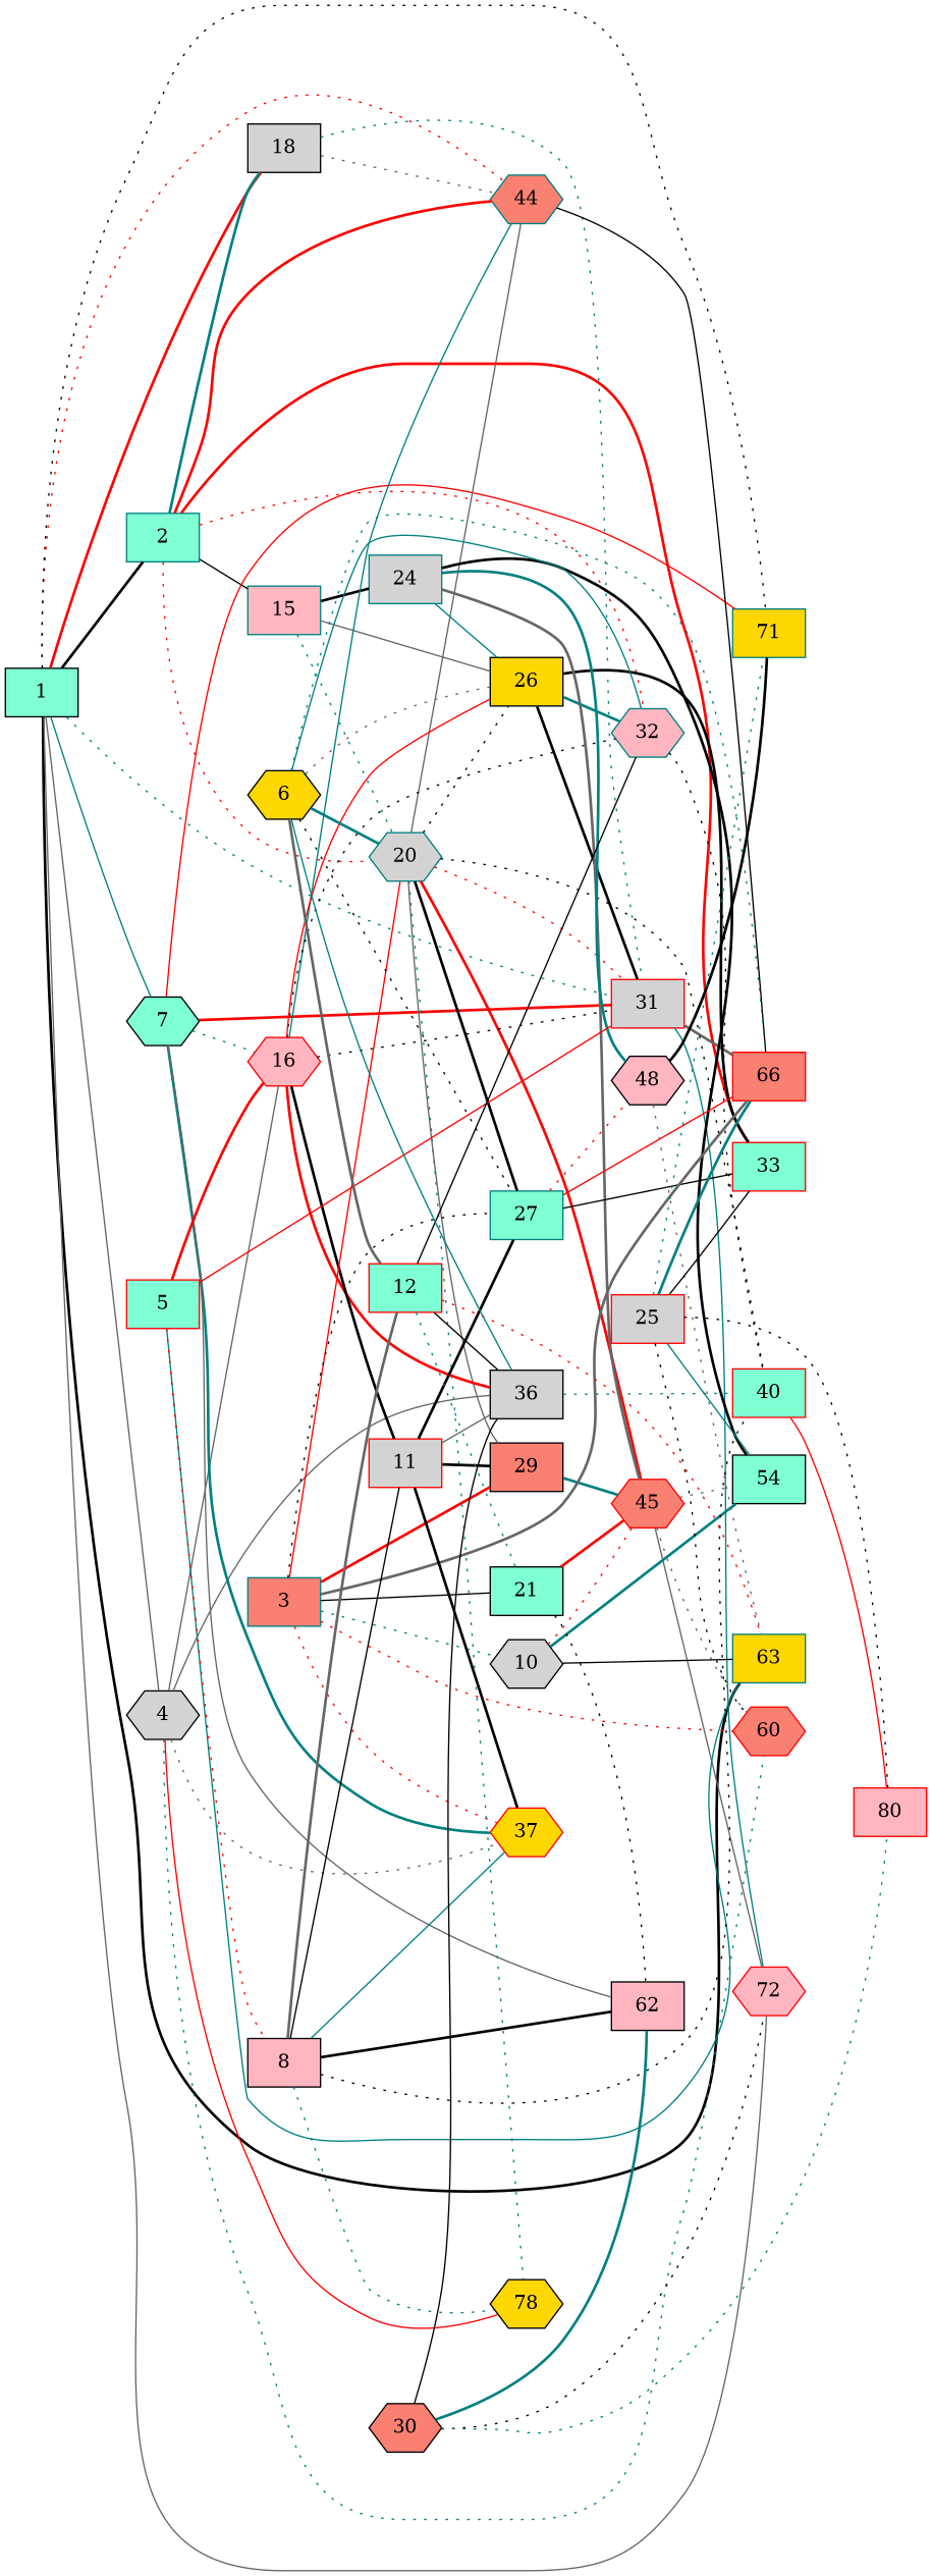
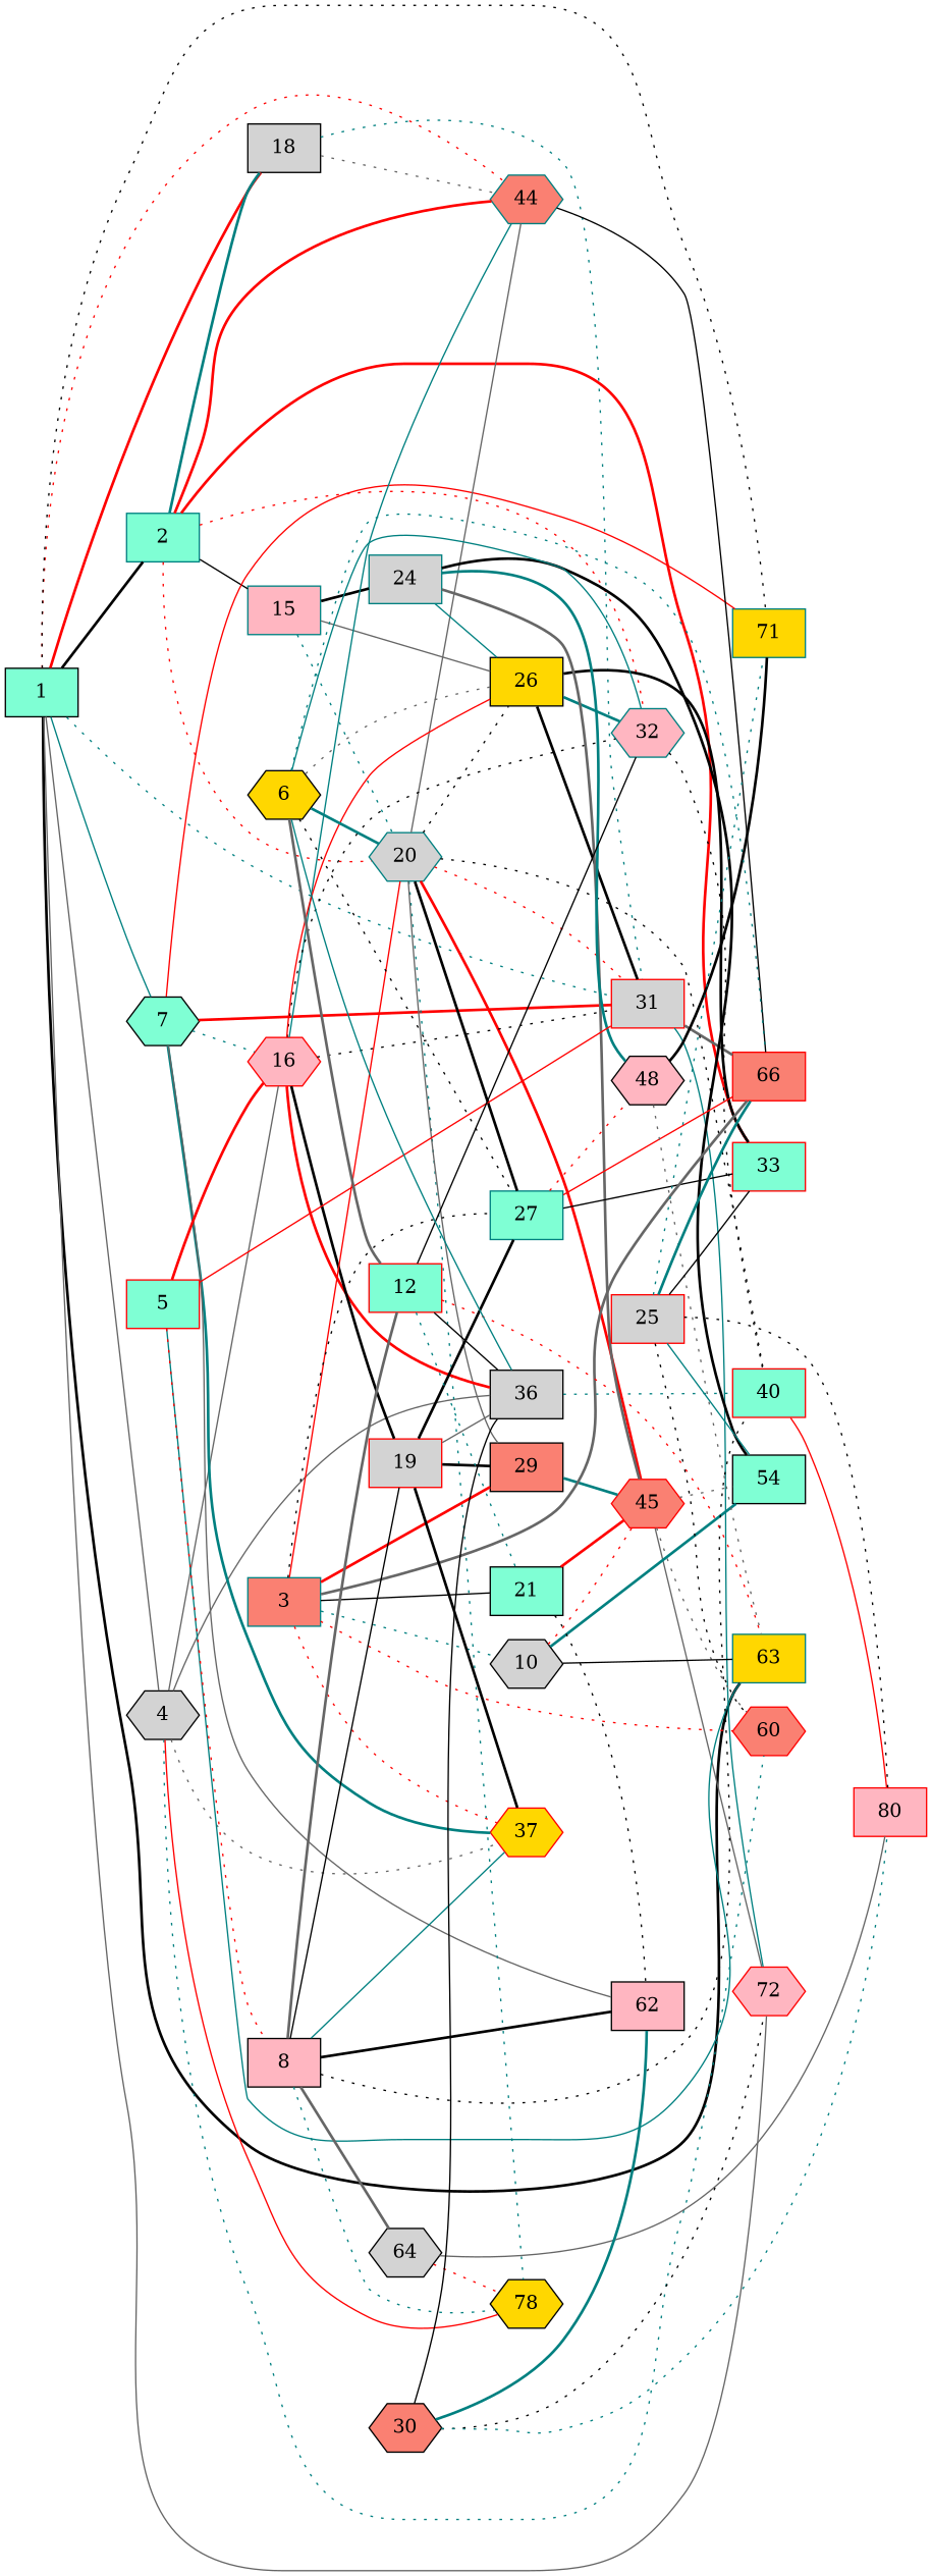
  graph {
    rankdir=LR
    node [color=black fillcolor=aquamarine shape=box style=filled]
    edge [color=black style=dotted]
    1 [super="+9+23"]
    2 [color=teal super="+17+14"]
    4 [fillcolor=lightgrey shape=hexagon super="+41"]
    7 [shape=hexagon super="+49"]
    18 [fillcolor=lightgrey]
    31 [color=red fillcolor=lightgrey super="+58+67+65"]
    44 [color=teal fillcolor=salmon shape=hexagon super="+70"]
    63 [color=teal fillcolor=gold super="+75"]
    71 [color=teal fillcolor=gold]
    72 [color=red fillcolor=lightpink shape=hexagon]
    15 [color=teal fillcolor=lightpink]
    20 [color=teal fillcolor=lightgrey shape=hexagon super="+69+47"]
    32 [color=teal fillcolor=lightpink shape=hexagon super="+35"]
    33 [color=red]
    37 [color=red fillcolor=gold shape=hexagon super="+46"]
    60 [color=red fillcolor=salmon shape=hexagon]
    16 [color=red fillcolor=lightpink shape=hexagon super="+39"]
    36 [fillcolor=lightgrey super="+73"]
    78 [fillcolor=gold shape=hexagon]
    62 [fillcolor=lightpink]
    66 [color=red fillcolor=salmon super="+74"]
    26 [fillcolor=gold super="+43+53"]
    24 [color=teal fillcolor=lightgrey super="+56"]
    27 [color=teal super="+42"]
    29 [fillcolor=salmon]
    40 [color=red super="+51"]
    45 [color=red fillcolor=salmon shape=hexagon super="+82+59"]
    3 [color=teal fillcolor=salmon super="+13"]
    10 [fillcolor=lightgrey shape=hexagon]
    21
    54
    48 [fillcolor=lightpink shape=hexagon]
-   19 [color=red fillcolor=lightgrey super="+34" label=11]
+   19 [color=red fillcolor=lightgrey super="+34"]
    5 [color=red super="+76"]
    8 [fillcolor=lightpink super="+55+22+57"]
    12 [color=red super="+38"]
+   64 [fillcolor=lightgrey shape=hexagon]
    6 [fillcolor=gold shape=hexagon super="+11+79"]
    80 [color=red fillcolor=lightpink]
    25 [color=red fillcolor=lightgrey super="+28"]
    30 [fillcolor=salmon shape=hexagon]
    1 -- 2 [style=bold weight=2]
    1 -- 4 [color=gray40 style=solid]
    1 -- 7 [color=teal style=solid]
    1 -- 18 [color=red style=bold]
    1 -- 31 [color=teal]
    1 -- 44 [color=red]
    1 -- 63 [style=bold]
    1 -- 71
    1 -- 72 [color=gray40 style=solid]
    2 -- 18 [color=teal style=bold]
    2 -- 44 [color=red style=bold]
    2 -- 15 [style=solid]
    2 -- 20 [color=red]
    2 -- 32 [color=red]
    2 -- 33 [color=red style=bold]
    4 -- 37 [color=gray40]
    4 -- 60 [color=teal]
    4 -- 16 [color=gray40 style=solid]
    4 -- 36 [color=gray40 style=solid]
    4 -- 78 [color=red style=solid]
    7 -- 31 [color=red style=bold]
    7 -- 71 [color=red style=solid]
    7 -- 37 [color=teal style=bold]
    7 -- 16 [color=teal]
    7 -- 62 [color=gray40 style=solid]
    18 -- 31 [color=teal]
    18 -- 44 [color=gray40]
    31 -- 72 [color=teal style=solid]
    31 -- 66 [color=gray40 style=bold]
    44 -- 66 [style=solid]
    15 -- 20 [color=teal]
    15 -- 26 [color=gray40 style=solid]
    15 -- 24 [style=bold]
    20 -- 31 [color=red]
    20 -- 44 [color=gray40 style=solid]
    20 -- 78 [color=teal]
    20 -- 26
    20 -- 27 [style=bold weight=2]
    20 -- 29 [color=gray40 style=solid]
    20 -- 40
    20 -- 45 [color=red style=bold]
    32 -- 40
    16 -- 31
    16 -- 44 [color=teal style=solid]
    16 -- 32
    16 -- 36 [color=red style=bold]
    16 -- 26 [color=red style=solid]
    16 -- 19 [style=bold]
    36 -- 40 [color=teal]
    26 -- 31 [style=bold]
    26 -- 32 [color=teal style=bold]
    26 -- 33 [style=bold]
    24 -- 26 [color=teal style=solid]
    24 -- 45 [color=gray40 style=bold]
    24 -- 54 [style=bold]
    24 -- 48 [color=teal style=bold]
    27 -- 33 [style=solid]
    27 -- 66 [color=red style=solid]
    27 -- 48 [color=red]
    29 -- 45 [color=teal style=bold]
    40 -- 80 [color=red style=solid]
    45 -- 72 [color=gray40 style=solid]
    45 -- 60 [color=gray40]
    45 -- 54 [color=gray40]
    3 -- 20 [color=red style=solid]
    3 -- 37 [color=red]
    3 -- 60 [color=red]
    3 -- 66 [color=gray40 style=bold]
    3 -- 27
    3 -- 29 [color=red style=bold]
    3 -- 10 [color=teal]
    3 -- 21 [style=solid]
    10 -- 63 [style=solid]
    10 -- 45 [color=red]
    10 -- 54 [color=teal style=bold]
    21 -- 62
    21 -- 45 [color=red style=bold]
    48 -- 63 [color=gray40]
    48 -- 71 [style=bold]
    19 -- 37 [style=bold]
    19 -- 36 [color=gray40 style=solid]
    19 -- 27 [style=bold]
    19 -- 29 [style=bold]
    5 -- 31 [color=red style=solid weight=2]
    5 -- 63 [color=teal style=solid weight=2]
    5 -- 16 [color=red style=bold]
    5 -- 8 [color=red]
    8 -- 37 [color=teal style=solid]
    8 -- 78 [color=teal]
    8 -- 62 [style=bold]
    8 -- 40 [weight=2]
    8 -- 19 [style=solid]
    8 -- 12 [color=gray40 style=bold]
+   8 -- 64 [color=gray40 style=bold weight=2]
    12 -- 63 [color=red]
    12 -- 32 [style=solid]
    12 -- 36 [style=solid]
    12 -- 21 [color=teal]
+   64 -- 78 [color=red]
+   64 -- 80 [color=gray40 style=solid]
    6 -- 20 [color=teal style=bold]
    6 -- 32 [color=teal style=solid]
    6 -- 36 [color=teal style=solid]
    6 -- 66 [color=teal]
    6 -- 26 [color=gray40]
    6 -- 27
    6 -- 12 [color=gray40 style=bold]
    25 -- 71 [color=teal]
    25 -- 33 [style=solid]
    25 -- 60
    25 -- 66 [color=teal style=bold]
    25 -- 54 [color=teal style=solid]
    25 -- 80
    30 -- 72
    30 -- 36 [style=solid]
    30 -- 62 [color=teal style=bold]
    30 -- 80 [color=teal]
  }
